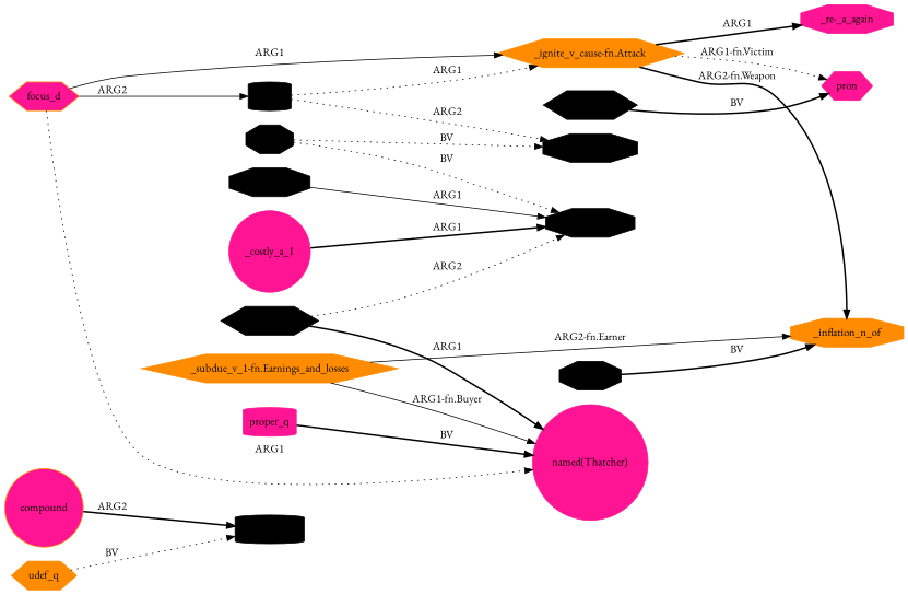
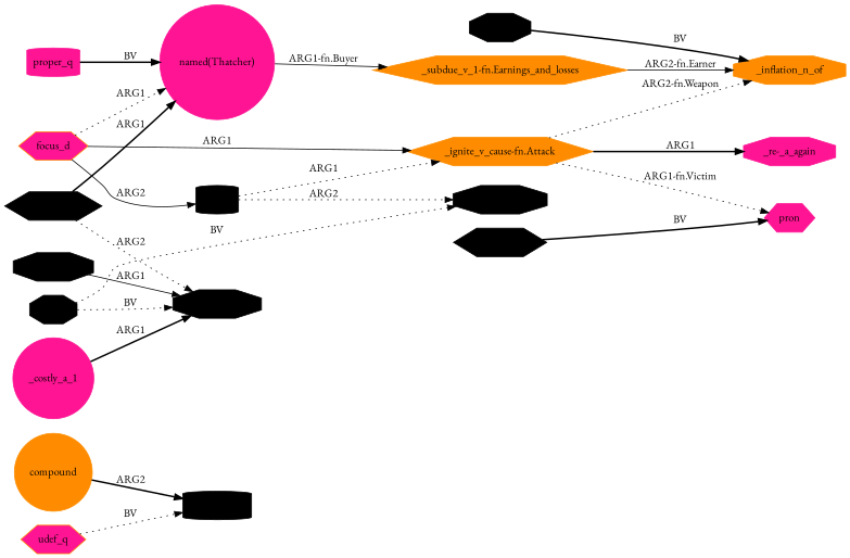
  digraph {
    fontname="EB Garamond"
    rankdir=LR
    node [color=black fontname="EB Garamond" shape=hexagon style=filled]
    edge [fontname="EB Garamond" style=dotted]
-   compound [color=darkorange shape=circle fillcolor=deeppink]
+   compound [color=darkorange shape=circle]
    _missus_n_1 [shape=cylinder]
    "named(Thatcher)" [color=deeppink shape=circle]
    focus_d [color=darkorange fillcolor=deeppink]
    "_ignite_v_cause-fn.Attack" [color=darkorange]
    _as_p [shape=cylinder]
    pron [color=deeppink]
    _inflation_n_of [color=darkorange shape=octagon]
    "_re-_a_again" [color=deeppink shape=octagon]
    _result_n_of [shape=octagon]
    _a_q [shape=octagon]
    _effort_n_1 [shape=octagon]
    _long_a_1 [shape=octagon]
    pronoun_q
    _the_q [shape=octagon]
    "_subdue_v_1-fn.Earnings_and_losses" [color=darkorange]
    _costly_a_1 [color=deeppink shape=circle]
    _through_p
-   udef_q [color=darkorange]
+   udef_q [color=darkorange fillcolor=deeppink]
    proper_q [color=deeppink shape=cylinder]
    compound -> _missus_n_1 [label=ARG2 style=bold]
    focus_d -> "named(Thatcher)" [label=ARG1]
    focus_d -> "_ignite_v_cause-fn.Attack" [label=ARG1 style=solid]
    focus_d -> _as_p [label=ARG2 style=solid]
    "_ignite_v_cause-fn.Attack" -> pron [label="ARG1-fn.Victim"]
-   "_ignite_v_cause-fn.Attack" -> _inflation_n_of [label="ARG2-fn.Weapon" style=bold]
+   "_ignite_v_cause-fn.Attack" -> _inflation_n_of [label="ARG2-fn.Weapon"]
    "_ignite_v_cause-fn.Attack" -> "_re-_a_again" [label=ARG1 style=bold]
    _as_p -> "_ignite_v_cause-fn.Attack" [label=ARG1]
    _as_p -> _result_n_of [label=ARG2]
    _a_q -> _result_n_of [label=BV]
    _a_q -> _effort_n_1 [label=BV]
    _long_a_1 -> _effort_n_1 [label=ARG1 style=solid]
    pronoun_q -> pron [label=BV style=bold]
    _the_q -> _inflation_n_of [label=BV style=bold]
-   "_subdue_v_1-fn.Earnings_and_losses" -> "named(Thatcher)" [label="ARG1-fn.Buyer" style=solid]
+   "named(Thatcher)" -> "_subdue_v_1-fn.Earnings_and_losses" [label="ARG1-fn.Buyer" style=solid]
    "_subdue_v_1-fn.Earnings_and_losses" -> _inflation_n_of [label="ARG2-fn.Earner" style=solid]
    _costly_a_1 -> _effort_n_1 [label=ARG1 style=bold]
    _through_p -> "named(Thatcher)" [label=ARG1 style=bold]
    _through_p -> _effort_n_1 [label=ARG2]
    udef_q -> _missus_n_1 [label=BV]
    proper_q -> "named(Thatcher)" [label=BV style=bold]
  }
